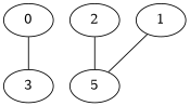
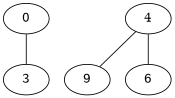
  graph {
    node [type=corner]
    edge [frequency=1 type0=line]
    0 [x=263 y=128]
    3 [x=157 y=285]
-   5 [x=407 y=346]
-   1 [x=450 y=195]
-   2 [type=endpoint x=403 y=361]
+   5 [x=407 y=346 label=9]
+   1 [x=450 y=195 label=4]
+   6 [type=intersection x=153 y=83]
    0 -- 3 [angle0=-.98]
    1 -- 5 [angle0=.99]
-   2 -- 5 [angle0=-1.31]
+   1 -- 6 [angle0=396.42 angle1=408.41 frequency=2 type0=arc type1=arc]
  }
